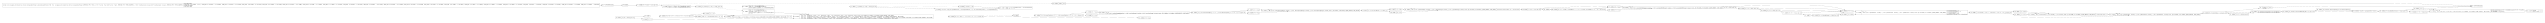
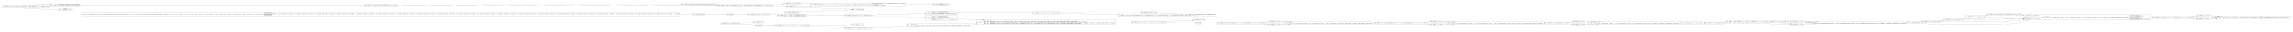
  digraph {
    fontname="Roboto Mono"
    rankdir=LR
    node [fontname="Roboto Mono" shape=record]
    edge [fontname="Roboto Mono"]
    n1 [label="{68\:\ ?|MTH_ENTER_BLOCK\l}"]
    n2 [label="{70\:\ 0x0000}"]
    n3 [label="{71\:\ 0x0006|if (r16.text != null) goto L5\l}"]
    n4 [label="{72\:\ 0x0008|RETURN\l|return\l}"]
    n5 [label="{73\:\ 0x0009|float r2 = (float) r16.collapsedBounds.width()\lfloat r3 = (float) r16.expandedBounds.width()\l}"]
    n6 [label="{69\:\ ?|MTH_EXIT_BLOCK\l}"]
    n7 [label="{74\:\ 0x001e|if (isClose(r17, 1.0f) == false) goto L55\l}"]
    n8 [label="{75\:\ 0x0020|float r5 = r16.collapsedTextSize\lfloat r7 = r16.collapsedLetterSpacing\lr16.scale = 1.0f\landroid.graphics.Typeface r8 = r16.collapsedTypeface\lr9 = r2\l}"]
    n9 [label="{76\:\ 0x002a|float r5 = r16.expandedTextSize\lfloat r7 = r16.expandedLetterSpacing\landroid.graphics.Typeface r8 = r16.expandedTypeface\l}"]
    n10 [label="{88\:\ 0x0061|PHI: r5 r7 r8 r9 \l  PHI: (r5v2 'newTextSize' float) = (r5v1 'newTextSize' float), (r5v1 'newTextSize' float), (r5v3 'newTextSize' float) binds: [B:87:0x0060, B:82:0x0051, B:75:0x0020] A[DONT_GENERATE, DONT_INLINE]\l  PHI: (r7v1 'newLetterSpacing' float) = (r7v0 'newLetterSpacing' float), (r7v0 'newLetterSpacing' float), (r7v2 'newLetterSpacing' float) binds: [B:87:0x0060, B:82:0x0051, B:75:0x0020] A[DONT_GENERATE, DONT_INLINE]\l  PHI: (r8v1 'newTypeface' android.graphics.Typeface) = (r8v0 'newTypeface' android.graphics.Typeface), (r8v0 'newTypeface' android.graphics.Typeface), (r8v2 'newTypeface' android.graphics.Typeface) binds: [B:87:0x0060, B:82:0x0051, B:75:0x0020] A[DONT_GENERATE, DONT_INLINE]\l  PHI: (r9v8 'textSizeRatio' float) = (r9v6 'textSizeRatio' float), (r9v7 'textSizeRatio' float), (r9v9 'textSizeRatio' float) binds: [B:87:0x0060, B:82:0x0051, B:75:0x0020] A[DONT_GENERATE, DONT_INLINE]\l}"]
    n11 [label="{77\:\ 0x0034|if (isClose(r17, 0.0f) == false) goto L66\l}"]
    n12 [label="{89\:\ 0x0063|if ((r9 \> 0.0f ? 1 : (r9 == 0.0f ? 0 : \-1)) \<= 0) goto L54\l}"]
    n13 [label="{90\:\ 0x0065}"]
    n14 [label="{122\:\ 0x00b6|r15 = false\l}"]
    n15 [label="{91\:\ 0x006a|if ((r16.currentTextSize \> r5 ? 1 : (r16.currentTextSize == r5 ? 0 : \-1)) == 0) goto L53\l}"]
-   n16 [label="{123\:\ 0x00b7|PHI: r15 \l  PHI: (r15v1 'updateDrawText' boolean) = (r15v0 'updateDrawText' boolean), (r15v3 'updateDrawText' boolean) binds: [B:122:0x00b6, B:121:0x00b2] A[DONT_GENERATE, DONT_INLINE]\l}"]
    n17 [label="{92\:\ 0x006c|r6 = true\l}"]
    n18 [label="{93\:\ 0x006e|r6 = false\l}"]
    n19 [label="{94\:\ 0x006f|PHI: r6 \l  PHI: (r6v9 'textSizeChanged' boolean) = (r6v8 'textSizeChanged' boolean), (r6v10 'textSizeChanged' boolean) binds: [B:93:0x006e, B:92:0x006c] A[DONT_GENERATE, DONT_INLINE]\l}"]
    n20 [label="{95\:\ 0x0073|if ((r16.currentLetterSpacing \> r7 ? 1 : (r16.currentLetterSpacing == r7 ? 0 : \-1)) == 0) goto L52\l}"]
    n21 [label="{96\:\ 0x0075|r12 = true\l}"]
    n22 [label="{97\:\ 0x0077|r12 = false\l}"]
    n23 [label="{98\:\ 0x0078|PHI: r12 \l  PHI: (r12v3 'letterSpacingChanged' boolean) = (r12v2 'letterSpacingChanged' boolean), (r12v4 'letterSpacingChanged' boolean) binds: [B:97:0x0077, B:96:0x0075] A[DONT_GENERATE, DONT_INLINE]\l}"]
    n24 [label="{99\:\ 0x007a|if (r16.currentTypeface == r8) goto L51\l}"]
    n25 [label="{100\:\ 0x007c|r13 = true\l}"]
    n26 [label="{101\:\ 0x007e|r13 = false\l}"]
    n27 [label="{102\:\ 0x007f|PHI: r13 \l  PHI: (r13v2 'typefaceChanged' boolean) = (r13v1 'typefaceChanged' boolean), (r13v3 'typefaceChanged' boolean) binds: [B:101:0x007e, B:100:0x007c] A[DONT_GENERATE, DONT_INLINE]\l|android.text.StaticLayout r14 = r16.textLayout\l}"]
    n28 [label="{103\:\ 0x0081|if (r14 == null) goto L50\l}"]
    n29 [label="{104\:\ 0x0083}"]
    n30 [label="{107\:\ 0x008e|r14 = false\l}"]
    n31 [label="{105\:\ 0x008a|if ((r9 \> ((float) r14.getWidth()) ? 1 : (r9 == ((float) r14.getWidth()) ? 0 : \-1)) == 0) goto L50\l}"]
    n32 [label="{108\:\ 0x008f|PHI: r14 \l  PHI: (r14v2 'availableWidthChanged' boolean) = (r14v1 'availableWidthChanged' boolean), (r14v6 'availableWidthChanged' boolean) binds: [B:107:0x008e, B:106:0x008c] A[DONT_GENERATE, DONT_INLINE]\l|if (r6 != false) goto L49\l}"]
    n33 [label="{106\:\ 0x008c|r14 = true\l}"]
    n34 [label="{109\:\ 0x0091|if (r12 != false) goto L49\l}"]
    n35 [label="{116\:\ 0x009e|r15 = true\l}"]
    n36 [label="{110\:\ 0x0093|if (r14 != false) goto L49\l}"]
    n37 [label="{117\:\ 0x009f|PHI: r15 \l  PHI: (r15v3 'updateDrawText' boolean) = (r15v2 'updateDrawText' boolean), (r15v5 'updateDrawText' boolean) binds: [B:116:0x009e, B:115:0x009c] A[DONT_GENERATE, DONT_INLINE]\l|r16.currentTextSize = r5\lr16.currentLetterSpacing = r7\lr16.currentTypeface = r8\lr16.boundsChanged = false\landroid.text.TextPaint r10 = r16.textPaint\l}"]
    n38 [label="{111\:\ 0x0095|if (r13 != false) goto L49\l}"]
    n39 [label="{112\:\ 0x0097}"]
    n40 [label="{113\:\ 0x0099|if (r16.boundsChanged == false) goto L30\l}"]
    n41 [label="{115\:\ 0x009c|r15 = false\l}"]
    n42 [label="{118\:\ 0x00ad|if ((r16.scale \> 1.0f ? 1 : (r16.scale == 1.0f ? 0 : \-1)) == 0) goto L48\l}"]
    n43 [label="{119\:\ 0x00af|r11 = true\l}"]
    n44 [label="{120\:\ 0x00b1|r11 = false\l}"]
    n45 [label="{121\:\ 0x00b2|PHI: r11 \l  PHI: (r11v10 boolean) = (r11v9 boolean), (r11v11 boolean) binds: [B:120:0x00b1, B:119:0x00af] A[DONT_GENERATE, DONT_INLINE]\l|r10.setLinearText(r11)\l}"]
    n46 [label="{124\:\ 0x00b9|if (r16.textToDraw == null) goto L39\l}"]
    n47 [label="{125\:\ 0x00bb|if (r15 == false) goto L38\l}"]
    n48 [label="{126\:\ 0x00bd|r16.textPaint.setTextSize(r16.currentTextSize)\lr16.textPaint.setTypeface(r16.currentTypeface)\l}"]
    n49 [label="{135\:\ ?|SYNTHETIC\lRETURN\l|return\l}"]
    n50 [label="{127\:\ 0x00cf|if (android.os.Build.VERSION.SDK_INT \< 21) goto L42\l}"]
    n51 [label="{128\:\ 0x00d1|r16.textPaint.setLetterSpacing(r16.currentLetterSpacing)\l}"]
    n52 [label="{129\:\ 0x00d8|r16.isRtl = calculateIsRtl(r16.text)\l}"]
    n53 [label="{130\:\ 0x00e4|if (shouldDrawMultiline() == false) goto L47\l}"]
    n54 [label="{131\:\ 0x00e6|int r10 = r16.maxLines\l}"]
    n55 [label="{132\:\ 0x00e9|r10 = 1\l}"]
    n56 [label="{133\:\ 0x00ea|PHI: r10 \l  PHI: (r10v5 int) = (r10v4 int), (r10v6 int) binds: [B:132:0x00e9, B:131:0x00e6] A[DONT_GENERATE, DONT_INLINE]\l|android.text.StaticLayout r4 = createStaticLayout(r10, r9, r16.isRtl)\lr16.textLayout = r4\lr16.textToDraw = r4.getText()\l}"]
    n57 [label="{134\:\ 0x00f8|RETURN\lORIG_RETURN\l|return\l}"]
    n58 [label="{78\:\ 0x0036|r16.scale = 1.0f\l}"]
    n59 [label="{79\:\ 0x0039|r16.scale = lerp(r16.expandedTextSize, r16.collapsedTextSize, r17, r16.textSizeInterpolator) \/ r16.expandedTextSize\l}"]
    n60 [label="{80\:\ 0x0048|float r9 = r16.collapsedTextSize \/ r16.expandedTextSize\lfloat r10 = r3 * r9\l}"]
    n61 [label="{81\:\ 0x004f|if (r18 == false) goto L61\l}"]
    n62 [label="{82\:\ 0x0051|r9 = r3\l}"]
    n63 [label="{83\:\ 0x0054}"]
    n64 [label="{84\:\ 0x0056|if ((r10 \> r2 ? 1 : (r10 == r2 ? 0 : \-1)) \<= 0) goto L65\l}"]
    n65 [label="{85\:\ 0x0058|float r11 = java.lang.Math.min(r2 \/ r9, r3)\l}"]
    n66 [label="{86\:\ 0x005f|r11 = r3\l}"]
    n67 [label="{87\:\ 0x0060|PHI: r11 \l  PHI: (r11v3 float) = (r11v2 float), (r11v5 float) binds: [B:86:0x005f, B:85:0x0058] A[DONT_GENERATE, DONT_INLINE]\l|r9 = r11\l}"]
    n68 [label="{private void com.google.android.material.internal.CollapsingTextHelper.calculateUsingTextSize((r16v0 'this' com.google.android.material.internal.CollapsingTextHelper A[IMMUTABLE_TYPE, THIS]), (r17v0 'fraction' float A[D('fraction' float), IMMUTABLE_TYPE, METHOD_ARGUMENT]), (r18v0 'forceRecalculate' boolean A[D('forceRecalculate' boolean), IMMUTABLE_TYPE, METHOD_ARGUMENT]))  | USE_LINES_HINTS\lCROSS_EDGE: B:134:0x00f8 \-\> B:69:?, CROSS_EDGE: B:132:0x00e9 \-\> B:133:0x00ea, CROSS_EDGE: B:127:0x00cf \-\> B:129:0x00d8, CROSS_EDGE: B:125:0x00bb \-\> B:134:0x00f8, CROSS_EDGE: B:124:0x00b9 \-\> B:126:0x00bd, CROSS_EDGE: B:120:0x00b1 \-\> B:121:0x00b2, CROSS_EDGE: B:116:0x009e \-\> B:117:0x009f, CROSS_EDGE: B:111:0x0095 \-\> B:116:0x009e, CROSS_EDGE: B:110:0x0093 \-\> B:116:0x009e, CROSS_EDGE: B:109:0x0091 \-\> B:116:0x009e, CROSS_EDGE: B:108:0x008f \-\> B:116:0x009e, CROSS_EDGE: B:107:0x008e \-\> B:108:0x008f, CROSS_EDGE: B:103:0x0081 \-\> B:107:0x008e, CROSS_EDGE: B:101:0x007e \-\> B:102:0x007f, CROSS_EDGE: B:97:0x0077 \-\> B:98:0x0078, CROSS_EDGE: B:93:0x006e \-\> B:94:0x006f, CROSS_EDGE: B:122:0x00b6 \-\> B:123:0x00b7, CROSS_EDGE: B:82:0x0051 \-\> B:88:0x0061, CROSS_EDGE: B:87:0x0060 \-\> B:88:0x0061, CROSS_EDGE: B:86:0x005f \-\> B:87:0x0060, CROSS_EDGE: B:79:0x0039 \-\> B:80:0x0048\lINLINE_NOT_NEEDED\lTYPE_VARS: EMPTY\l}"]
    n1 -> n2
    n2 -> n3
    n3 -> n4 [style=dashed]
    n3 -> n5
    n4 -> n6
    n5 -> n7
    n7 -> n8 [style=dashed]
    n7 -> n9
    n8 -> n10
    n9 -> n11
    n10 -> n12
    n11 -> n58 [style=dashed]
    n11 -> n59
    n12 -> n13 [style=dashed]
    n12 -> n14
    n13 -> n15
-   n14 -> n16
    n15 -> n17 [style=dashed]
    n15 -> n18
-   n16 -> n46
    n17 -> n19
    n18 -> n19
    n19 -> n20
    n20 -> n21 [style=dashed]
    n20 -> n22
    n21 -> n23
    n22 -> n23
    n23 -> n24
    n24 -> n25 [style=dashed]
    n24 -> n26
    n25 -> n27
    n26 -> n27
    n27 -> n28
    n28 -> n29 [style=dashed]
    n28 -> n30
    n29 -> n31
    n30 -> n32
    n31 -> n30
    n31 -> n33 [style=dashed]
    n32 -> n34 [style=dashed]
    n32 -> n35
    n33 -> n32
    n34 -> n35
    n34 -> n36 [style=dashed]
    n35 -> n37
    n36 -> n35
    n36 -> n38 [style=dashed]
    n37 -> n42
    n38 -> n35
    n38 -> n39 [style=dashed]
    n39 -> n40
    n40 -> n35 [style=dashed]
    n40 -> n41
    n41 -> n37
    n42 -> n43 [style=dashed]
    n42 -> n44
    n43 -> n45
    n44 -> n45
-   n45 -> n16
    n46 -> n47 [style=dashed]
    n46 -> n48
    n46 -> n49
    n47 -> n48 [style=dashed]
    n48 -> n50
    n49 -> n6
    n50 -> n51 [style=dashed]
    n50 -> n52
    n51 -> n52
    n52 -> n53
    n53 -> n54 [style=dashed]
    n53 -> n55
    n54 -> n56
    n55 -> n6
    n55 -> n56
    n56 -> n57
    n58 -> n60
    n59 -> n60
    n61 -> n62 [style=dashed]
    n61 -> n63
    n62 -> n10
    n63 -> n64
    n64 -> n65 [style=dashed]
    n64 -> n66
    n65 -> n67
    n66 -> n67
    n67 -> n10
    n68 -> n1
  }
